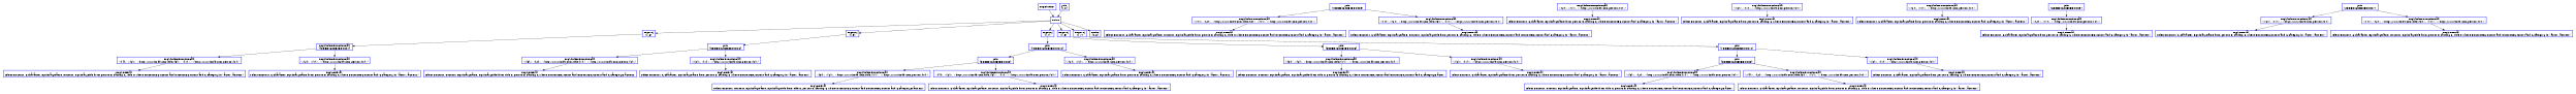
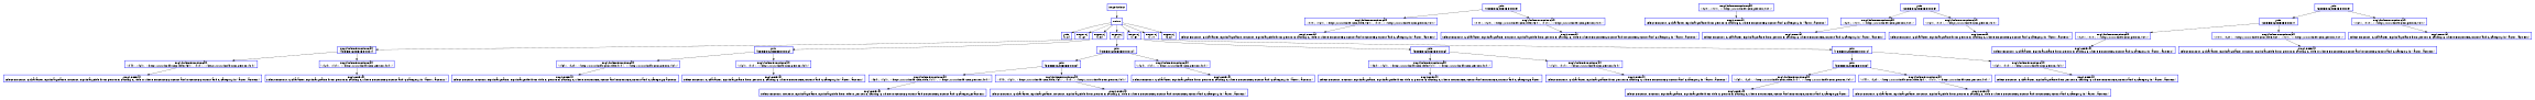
  digraph {
    node [color=blue fontcolor=black shape=rectangle style=bold]
    n1 [label=LogDistinct]
    n2 [label=Union]
    n3 [label="Join\n[1,8]"]
    n4 [label="LogProj\n[1,6]"]
    n5 [label="LogProj\n[1,5]"]
    n6 [label="LogProj\n[1,7]"]
    n7 [label="LogProj\n[1,5]"]
    n8 [label="LogProj\n[1,7]"]
-   n9 [label="Union\n[0,6]"]
+   n9 [label="LogProj\n[0,6]"]
    n10 [label="LogSkolemFunctionCall\n [4PREDICATE_EQUAL7] "]
    n11 [label="Join\n [3PREDICATE_EQUAL6] "]
    n12 [label="Join\n [7PREDICATE_EQUAL10] "]
    n13 [label="Join\n [3PREDICATE_EQUAL6] "]
    n14 [label="Join\n [7PREDICATE_EQUAL10] "]
    n15 [label="Join\n [4PREDICATE_EQUAL9] "]
    n16 [label="LogSkolemFunctionCall\n(\"{4}\", \"{2}\", <http://www.imdb.com/title/{3}>, \"{1}\", \"<http://www.imdb.com/person/{0}\")"]
    n17 [label="LogSkolemFunctionCall\n(\"{4}\", \"{2}\", <http://www.imdb.com/title/{3}>, \"{1}\", \"<http://www.imdb.com/person/{0}\")"]
    n18 [label="LogSkolemFunctionCall\n(\"{2}\", \"{1}\", \"<http://www.imdb.com/person/{0}\")"]
    n19 [label="LogSQLEval \nselect P.nconst, C.character, P.primaryName from person P, casting C where P.nconst=C.nconst and C.category in ('actor','actress')"]
    n20 [label="LogSQLEval \nselect P.nconst, C.character, P.primaryName, T.tconst, T.primaryTitle from person P, casting C, title T where P.nconst=C.nconst and T.tconst=C.tconst and C.category in ('actor','actress')"]
    n21 [label="LogSQLEval \nselect P.nconst, C.character, P.primaryName, T.tconst, T.primaryTitle from person P, casting C, title T where P.nconst=C.nconst and T.tconst=C.tconst and C.category in ('actor','actress')"]
    n22 [label="LogSkolemFunctionCall\n(\"{4}\", \"{2}\", <http://www.imdb.com/title/{3}>, \"{1}\", \"<http://www.imdb.com/person/{0}\")"]
    n23 [label="LogSkolemFunctionCall\n(\"{2}\", \"{1}\", \"<http://www.imdb.com/person/{0}\")"]
    n24 [label="LogSQLEval \nselect P.nconst, C.character, P.primaryName, T.tconst, T.primaryTitle from person P, casting C, title T where P.nconst=C.nconst and T.tconst=C.tconst and C.category in ('actor','actress')"]
    n25 [label="LogSQLEval \nselect P.nconst, C.character, P.primaryName from person P, casting C where P.nconst=C.nconst and C.category in ('actor','actress')"]
    n26 [label="LogSkolemFunctionCall\n(\"{3}\", \"{2}\", <http://www.imdb.com/title/{1}>, \"<http://www.imdb.com/person/{0}\")"]
    n27 [label="LogSkolemFunctionCall\n(\"{2}\", \"{1}\", \"<http://www.imdb.com/person/{0}\")"]
    n28 [label="LogSQLEval \nselect P.nconst, T.tconst, P.primaryName, T.primaryTitle from title T, person P, casting C where T.tconst=C.tconst and P.nconst=C.nconst and C.category='actress'"]
    n29 [label="LogSQLEval \nselect P.nconst, C.character, P.primaryName from person P, casting C where P.nconst=C.nconst and C.category in ('actor','actress')"]
    n30 [label="Join\n [3PREDICATE_EQUAL8] "]
    n31 [label="LogSkolemFunctionCall\n(\"{2}\", \"{1}\", \"<http://www.imdb.com/person/{0}\")"]
    n32 [label="LogSkolemFunctionCall\n(\"{3}\", \"{2}\", <http://www.imdb.com/title/{1}>, \"<http://www.imdb.com/person/{0}\")"]
    n33 [label="LogSkolemFunctionCall\n(\"{4}\", \"{2}\", <http://www.imdb.com/title/{3}>, \"{1}\", \"<http://www.imdb.com/person/{0}\")"]
    n34 [label="LogSQLEval \nselect P.nconst, C.character, P.primaryName from person P, casting C where P.nconst=C.nconst and C.category in ('actor','actress')"]
    n35 [label="LogSQLEval \nselect P.nconst, T.tconst, P.primaryName, T.primaryTitle from title T, person P, casting C where T.tconst=C.tconst and P.nconst=C.nconst and C.category='actress'"]
    n36 [label="LogSQLEval \nselect P.nconst, C.character, P.primaryName, T.tconst, T.primaryTitle from person P, casting C, title T where P.nconst=C.nconst and T.tconst=C.tconst and C.category in ('actor','actress')"]
+   n37 [label="Join\n [2PREDICATE_EQUAL5] "]
    n38 [label="LogSkolemFunctionCall\n(\"{2}\", \"{1}\", \"<http://www.imdb.com/person/{0}\")"]
    n39 [label="LogSkolemFunctionCall\n(\"{2}\", \"{1}\", \"<http://www.imdb.com/person/{0}\")"]
    n40 [label="LogSQLEval \nselect P.nconst, C.character, P.primaryName from person P, casting C where P.nconst=C.nconst and C.category in ('actor','actress')"]
    n41 [label="LogSQLEval \nselect P.nconst, C.character, P.primaryName from person P, casting C where P.nconst=C.nconst and C.category in ('actor','actress')"]
    n42 [label="LogSkolemFunctionCall\n(\"{3}\", \"{2}\", <http://www.imdb.com/title/{1}>, \"<http://www.imdb.com/person/{0}\")"]
    n43 [label="LogSkolemFunctionCall\n(\"{2}\", \"{1}\", \"<http://www.imdb.com/person/{0}\")"]
    n44 [label="LogSQLEval \nselect P.nconst, T.tconst, P.primaryName, T.primaryTitle from title T, person P, casting C where T.tconst=C.tconst and P.nconst=C.nconst and C.category='actor'"]
    n45 [label="LogSQLEval \nselect P.nconst, C.character, P.primaryName from person P, casting C where P.nconst=C.nconst and C.category in ('actor','actress')"]
    n46 [label="Join\n [3PREDICATE_EQUAL8] "]
    n47 [label="LogSkolemFunctionCall\n(\"{2}\", \"{1}\", \"<http://www.imdb.com/person/{0}\")"]
    n48 [label="LogSkolemFunctionCall\n(\"{3}\", \"{2}\", <http://www.imdb.com/title/{1}>, \"<http://www.imdb.com/person/{0}\")"]
    n49 [label="LogSkolemFunctionCall\n(\"{4}\", \"{2}\", <http://www.imdb.com/title/{3}>, \"{1}\", \"<http://www.imdb.com/person/{0}\")"]
    n50 [label="LogSQLEval \nselect P.nconst, C.character, P.primaryName from person P, casting C where P.nconst=C.nconst and C.category in ('actor','actress')"]
    n51 [label="LogSQLEval \nselect P.nconst, T.tconst, P.primaryName, T.primaryTitle from title T, person P, casting C where T.tconst=C.tconst and P.nconst=C.nconst and C.category='actor'"]
    n52 [label="LogSQLEval \nselect P.nconst, C.character, P.primaryName, T.tconst, T.primaryTitle from person P, casting C, title T where P.nconst=C.nconst and T.tconst=C.tconst and C.category in ('actor','actress')"]
    n53 [label="Join\n [6PREDICATE_EQUAL9] "]
    n54 [label="Join\n [2PREDICATE_EQUAL7] "]
    n55 [label="LogSkolemFunctionCall\n(\"{2}\", \"{1}\", \"<http://www.imdb.com/person/{0}\")"]
    n56 [label="LogSkolemFunctionCall\n(\"{2}\", \"{1}\", \"<http://www.imdb.com/person/{0}\")"]
    n57 [label="LogSkolemFunctionCall\n(\"{4}\", \"{2}\", <http://www.imdb.com/title/{3}>, \"{1}\", \"<http://www.imdb.com/person/{0}\")"]
    n58 [label="LogSQLEval \nselect P.nconst, C.character, P.primaryName from person P, casting C where P.nconst=C.nconst and C.category in ('actor','actress')"]
    n59 [label="LogSQLEval \nselect P.nconst, C.character, P.primaryName from person P, casting C where P.nconst=C.nconst and C.category in ('actor','actress')"]
    n60 [label="LogSQLEval \nselect P.nconst, C.character, P.primaryName, T.tconst, T.primaryTitle from person P, casting C, title T where P.nconst=C.nconst and T.tconst=C.tconst and C.category in ('actor','actress')"]
    n1 -> n2
-   n3 -> n2
+   n2 -> n3
    n2 -> n4
    n2 -> n5
    n2 -> n6
    n2 -> n7
    n2 -> n8
    n2 -> n9
    n4 -> n10
    n5 -> n11
    n6 -> n12
    n7 -> n13
    n8 -> n14
    n10 -> n22
    n10 -> n23
    n11 -> n26
    n11 -> n27
    n12 -> n30
    n12 -> n31
    n13 -> n42
    n13 -> n43
    n14 -> n46
    n14 -> n47
    n15 -> n16
    n15 -> n17
    n16 -> n20
    n17 -> n21
    n18 -> n19
    n22 -> n24
    n23 -> n25
    n26 -> n28
    n27 -> n29
    n30 -> n32
    n30 -> n33
    n31 -> n34
    n32 -> n35
    n33 -> n36
+   n37 -> n38
+   n37 -> n39
    n38 -> n40
    n39 -> n41
    n42 -> n44
    n43 -> n45
    n46 -> n48
    n46 -> n49
    n47 -> n50
    n48 -> n51
    n49 -> n52
+   n53 -> n54
    n53 -> n55
    n54 -> n56
    n54 -> n57
    n55 -> n58
    n56 -> n59
    n57 -> n60
  }
